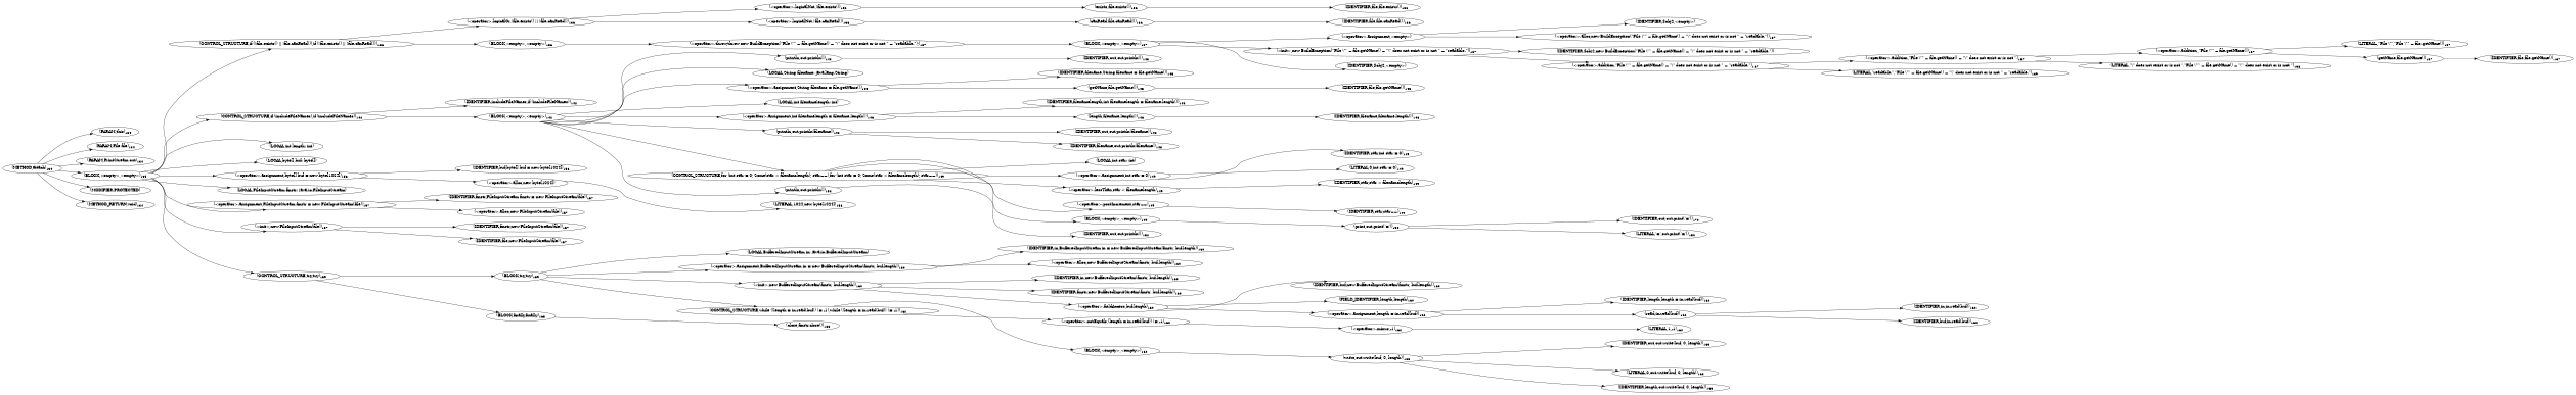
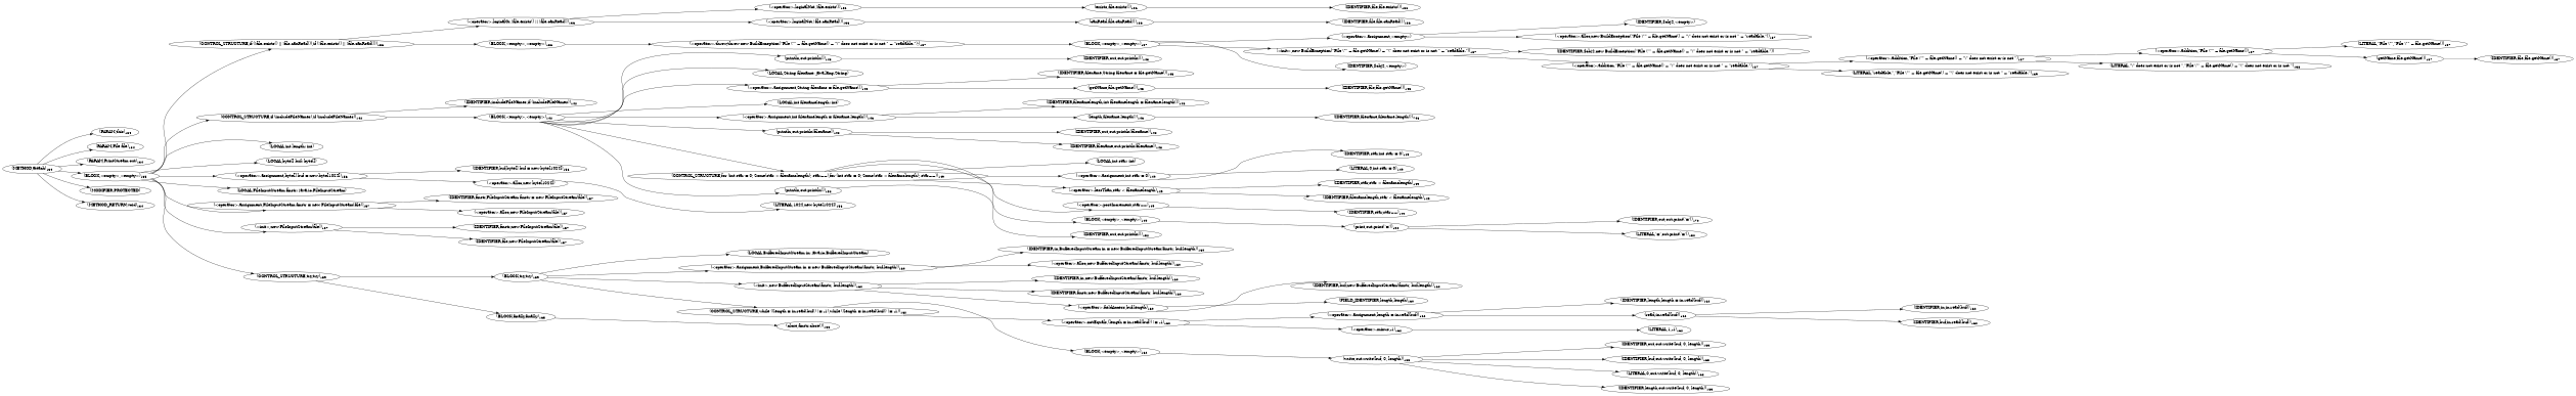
  digraph {
    rankdir=LR
    n1 [label=<(METHOD,attach)<SUB>134</SUB>>]
    n2 [label=<(PARAM,this)<SUB>134</SUB>>]
    n3 [label=<(PARAM,File file)<SUB>134</SUB>>]
    n4 [label=<(PARAM,PrintStream out)<SUB>134</SUB>>]
    n5 [label=<(BLOCK,&lt;empty&gt;,&lt;empty&gt;)<SUB>135</SUB>>]
    n6 [label=<(MODIFIER,PROTECTED)>]
    n7 [label=<(METHOD_RETURN,void)<SUB>134</SUB>>]
    n8 [label=<(CONTROL_STRUCTURE,if (!file.exists() || !file.canRead()),if (!file.exists() || !file.canRead()))<SUB>136</SUB>>]
    n9 [label=<(CONTROL_STRUCTURE,if (includeFileNames),if (includeFileNames))<SUB>142</SUB>>]
    n10 [label=<(LOCAL,int length: int)>]
    n11 [label=<(LOCAL,byte[] buf: byte[])>]
    n12 [label=<(&lt;operator&gt;.assignment,byte[] buf = new byte[1024])<SUB>156</SUB>>]
    n13 [label=<(LOCAL,FileInputStream finstr: java.io.FileInputStream)>]
    n14 [label=<(&lt;operator&gt;.assignment,FileInputStream finstr = new FileInputStream(file))<SUB>157</SUB>>]
    n15 [label=<(&lt;init&gt;,new FileInputStream(file))<SUB>157</SUB>>]
    n16 [label=<(CONTROL_STRUCTURE,try,try)<SUB>159</SUB>>]
    n17 [label=<(&lt;operator&gt;.logicalOr,!file.exists() || !file.canRead())<SUB>136</SUB>>]
    n18 [label=<(BLOCK,&lt;empty&gt;,&lt;empty&gt;)<SUB>136</SUB>>]
    n19 [label=<(IDENTIFIER,includeFileNames,if (includeFileNames))<SUB>142</SUB>>]
    n20 [label=<(BLOCK,&lt;empty&gt;,&lt;empty&gt;)<SUB>142</SUB>>]
    n21 [label=<(IDENTIFIER,buf,byte[] buf = new byte[1024])<SUB>156</SUB>>]
    n22 [label=<(&lt;operator&gt;.alloc,new byte[1024])>]
    n23 [label=<(IDENTIFIER,finstr,FileInputStream finstr = new FileInputStream(file))<SUB>157</SUB>>]
    n24 [label=<(&lt;operator&gt;.alloc,new FileInputStream(file))<SUB>157</SUB>>]
    n25 [label=<(IDENTIFIER,finstr,new FileInputStream(file))<SUB>157</SUB>>]
    n26 [label=<(IDENTIFIER,file,new FileInputStream(file))<SUB>157</SUB>>]
    n27 [label=<(BLOCK,try,try)<SUB>159</SUB>>]
    n28 [label=<(BLOCK,finally,finally)<SUB>165</SUB>>]
    n29 [label=<(&lt;operator&gt;.logicalNot,!file.exists())<SUB>136</SUB>>]
    n30 [label=<(&lt;operator&gt;.logicalNot,!file.canRead())<SUB>136</SUB>>]
    n31 [label=<(&lt;operator&gt;.throw,throw new BuildException(&quot;File \&quot;&quot; + file.getName() + &quot;\&quot; does not exist or is not &quot; + &quot;readable.&quot;);)<SUB>137</SUB>>]
    n32 [label=<(exists,file.exists())<SUB>136</SUB>>]
    n33 [label=<(canRead,file.canRead())<SUB>136</SUB>>]
    n34 [label=<(IDENTIFIER,file,file.exists())<SUB>136</SUB>>]
    n35 [label=<(IDENTIFIER,file,file.canRead())<SUB>136</SUB>>]
    n36 [label=<(BLOCK,&lt;empty&gt;,&lt;empty&gt;)<SUB>137</SUB>>]
    n37 [label=<(&lt;operator&gt;.assignment,&lt;empty&gt;)>]
    n38 [label=<(&lt;init&gt;,new BuildException(&quot;File \&quot;&quot; + file.getName() + &quot;\&quot; does not exist or is not &quot; + &quot;readable.&quot;))<SUB>137</SUB>>]
    n39 [label=<(IDENTIFIER,$obj2,&lt;empty&gt;)>]
    n40 [label=<(IDENTIFIER,$obj2,&lt;empty&gt;)>]
    n41 [label=<(&lt;operator&gt;.alloc,new BuildException(&quot;File \&quot;&quot; + file.getName() + &quot;\&quot; does not exist or is not &quot; + &quot;readable.&quot;))<SUB>137</SUB>>]
    n42 [label=<(IDENTIFIER,$obj2,new BuildException(&quot;File \&quot;&quot; + file.getName() + &quot;\&quot; does not exist or is not &quot; + &quot;readable.&quot;))>]
    n43 [label=<(&lt;operator&gt;.addition,&quot;File \&quot;&quot; + file.getName() + &quot;\&quot; does not exist or is not &quot; + &quot;readable.&quot;)<SUB>137</SUB>>]
    n44 [label=<(&lt;operator&gt;.addition,&quot;File \&quot;&quot; + file.getName() + &quot;\&quot; does not exist or is not &quot;)<SUB>137</SUB>>]
    n45 [label=<(LITERAL,&quot;readable.&quot;,&quot;File \&quot;&quot; + file.getName() + &quot;\&quot; does not exist or is not &quot; + &quot;readable.&quot;)<SUB>139</SUB>>]
    n46 [label=<(&lt;operator&gt;.addition,&quot;File \&quot;&quot; + file.getName())<SUB>137</SUB>>]
    n47 [label=<(LITERAL,&quot;\&quot; does not exist or is not &quot;,&quot;File \&quot;&quot; + file.getName() + &quot;\&quot; does not exist or is not &quot;)<SUB>138</SUB>>]
    n48 [label=<(LITERAL,&quot;File \&quot;&quot;,&quot;File \&quot;&quot; + file.getName())<SUB>137</SUB>>]
    n49 [label=<(getName,file.getName())<SUB>137</SUB>>]
    n50 [label=<(IDENTIFIER,file,file.getName())<SUB>137</SUB>>]
    n51 [label=<(println,out.println())<SUB>143</SUB>>]
    n52 [label=<(LOCAL,String filename: java.lang.String)>]
    n53 [label=<(&lt;operator&gt;.assignment,String filename = file.getName())<SUB>145</SUB>>]
    n54 [label=<(LOCAL,int filenamelength: int)>]
    n55 [label=<(&lt;operator&gt;.assignment,int filenamelength = filename.length())<SUB>146</SUB>>]
    n56 [label=<(println,out.println(filename))<SUB>148</SUB>>]
    n57 [label=<(CONTROL_STRUCTURE,for (int star = 0; Some(star &lt; filenamelength); star++),for (int star = 0; Some(star &lt; filenamelength); star++))<SUB>149</SUB>>]
    n58 [label=<(println,out.println())<SUB>152</SUB>>]
    n59 [label=<(IDENTIFIER,out,out.println())<SUB>143</SUB>>]
    n60 [label=<(IDENTIFIER,filename,String filename = file.getName())<SUB>145</SUB>>]
    n61 [label=<(getName,file.getName())<SUB>145</SUB>>]
    n62 [label=<(IDENTIFIER,filenamelength,int filenamelength = filename.length())<SUB>146</SUB>>]
    n63 [label=<(length,filename.length())<SUB>146</SUB>>]
    n64 [label=<(IDENTIFIER,out,out.println(filename))<SUB>148</SUB>>]
    n65 [label=<(IDENTIFIER,filename,out.println(filename))<SUB>148</SUB>>]
    n66 [label=<(LOCAL,int star: int)>]
    n67 [label=<(&lt;operator&gt;.assignment,int star = 0)<SUB>149</SUB>>]
    n68 [label=<(&lt;operator&gt;.lessThan,star &lt; filenamelength)<SUB>149</SUB>>]
    n69 [label=<(&lt;operator&gt;.postIncrement,star++)<SUB>149</SUB>>]
    n70 [label=<(BLOCK,&lt;empty&gt;,&lt;empty&gt;)<SUB>149</SUB>>]
    n71 [label=<(IDENTIFIER,out,out.println())<SUB>152</SUB>>]
    n72 [label=<(IDENTIFIER,file,file.getName())<SUB>145</SUB>>]
-   n73 [label=<(IDENTIFIER,filename,filename.length())<SUB>146</SUB>>]
+   n73 [label=<(IDENTIFIER,filename,filename.length())<SUB>746</SUB>>]
    n74 [label=<(IDENTIFIER,star,int star = 0)<SUB>149</SUB>>]
    n75 [label=<(LITERAL,0,int star = 0)<SUB>149</SUB>>]
    n76 [label=<(IDENTIFIER,star,star &lt; filenamelength)<SUB>149</SUB>>]
+   n77 [label=<(IDENTIFIER,filenamelength,star &lt; filenamelength)<SUB>149</SUB>>]
    n78 [label=<(IDENTIFIER,star,star++)<SUB>149</SUB>>]
    n79 [label=<(print,out.print('='))<SUB>150</SUB>>]
    n80 [label=<(IDENTIFIER,out,out.print('='))<SUB>170</SUB>>]
    n81 [label=<(LITERAL,'=',out.print('='))<SUB>150</SUB>>]
    n82 [label=<(LITERAL,1024,new byte[1024])<SUB>156</SUB>>]
    n83 [label=<(LOCAL,BufferedInputStream in: java.io.BufferedInputStream)>]
    n84 [label=<(&lt;operator&gt;.assignment,BufferedInputStream in = new BufferedInputStream(finstr, buf.length))<SUB>160</SUB>>]
    n85 [label=<(&lt;init&gt;,new BufferedInputStream(finstr, buf.length))<SUB>160</SUB>>]
    n86 [label=<(CONTROL_STRUCTURE,while ((length = in.read(buf)) != -1),while ((length = in.read(buf)) != -1))<SUB>162</SUB>>]
    n87 [label=<(close,finstr.close())<SUB>166</SUB>>]
    n88 [label=<(IDENTIFIER,in,BufferedInputStream in = new BufferedInputStream(finstr, buf.length))<SUB>160</SUB>>]
    n89 [label=<(&lt;operator&gt;.alloc,new BufferedInputStream(finstr, buf.length))<SUB>160</SUB>>]
    n90 [label=<(IDENTIFIER,in,new BufferedInputStream(finstr, buf.length))<SUB>160</SUB>>]
    n91 [label=<(IDENTIFIER,finstr,new BufferedInputStream(finstr, buf.length))<SUB>160</SUB>>]
    n92 [label=<(&lt;operator&gt;.fieldAccess,buf.length)<SUB>160</SUB>>]
    n93 [label=<(&lt;operator&gt;.notEquals,(length = in.read(buf)) != -1)<SUB>162</SUB>>]
    n94 [label=<(BLOCK,&lt;empty&gt;,&lt;empty&gt;)<SUB>162</SUB>>]
    n95 [label=<(IDENTIFIER,buf,new BufferedInputStream(finstr, buf.length))<SUB>160</SUB>>]
    n96 [label=<(FIELD_IDENTIFIER,length,length)<SUB>160</SUB>>]
    n97 [label=<(&lt;operator&gt;.assignment,length = in.read(buf))<SUB>162</SUB>>]
    n98 [label=<(&lt;operator&gt;.minus,-1)<SUB>162</SUB>>]
    n99 [label=<(write,out.write(buf, 0, length))<SUB>163</SUB>>]
    n100 [label=<(IDENTIFIER,length,length = in.read(buf))<SUB>162</SUB>>]
    n101 [label=<(read,in.read(buf))<SUB>162</SUB>>]
    n102 [label=<(LITERAL,1,-1)<SUB>162</SUB>>]
    n103 [label=<(IDENTIFIER,in,in.read(buf))<SUB>162</SUB>>]
    n104 [label=<(IDENTIFIER,buf,in.read(buf))<SUB>162</SUB>>]
    n105 [label=<(IDENTIFIER,out,out.write(buf, 0, length))<SUB>163</SUB>>]
+   n106 [label=<(IDENTIFIER,buf,out.write(buf, 0, length))<SUB>163</SUB>>]
    n107 [label=<(LITERAL,0,out.write(buf, 0, length))<SUB>163</SUB>>]
    n108 [label=<(IDENTIFIER,length,out.write(buf, 0, length))<SUB>163</SUB>>]
    n1 -> n2
    n1 -> n3
    n1 -> n4
    n1 -> n5
    n1 -> n6
    n1 -> n7
    n5 -> n8
    n5 -> n9
    n5 -> n10
    n5 -> n11
    n5 -> n12
    n5 -> n13
    n5 -> n14
    n5 -> n15
    n5 -> n16
    n8 -> n17
    n8 -> n18
    n9 -> n19
    n9 -> n20
    n12 -> n21
    n12 -> n22
    n14 -> n23
    n14 -> n24
    n15 -> n25
    n15 -> n26
    n16 -> n27
    n16 -> n28
    n17 -> n29
    n17 -> n30
    n18 -> n31
    n20 -> n51
    n20 -> n52
    n20 -> n53
    n20 -> n54
    n20 -> n55
    n20 -> n56
    n20 -> n57
    n20 -> n58
    n22 -> n82
    n27 -> n83
    n27 -> n84
    n27 -> n85
    n27 -> n86
    n28 -> n87
    n29 -> n32
    n30 -> n33
    n31 -> n36
    n32 -> n34
    n33 -> n35
    n36 -> n37
    n36 -> n38
    n36 -> n39
    n37 -> n40
    n37 -> n41
    n38 -> n42
    n38 -> n43
    n43 -> n44
    n43 -> n45
    n44 -> n46
    n44 -> n47
    n46 -> n48
    n46 -> n49
    n49 -> n50
    n51 -> n59
    n53 -> n60
    n53 -> n61
    n55 -> n62
    n55 -> n63
    n56 -> n64
    n56 -> n65
    n57 -> n66
    n57 -> n67
    n57 -> n68
    n57 -> n69
    n57 -> n70
    n58 -> n71
    n61 -> n72
    n63 -> n73
    n67 -> n74
    n67 -> n75
    n68 -> n76
+   n68 -> n77
    n69 -> n78
    n70 -> n79
    n79 -> n80
    n79 -> n81
    n84 -> n88
    n84 -> n89
    n85 -> n90
    n85 -> n91
    n85 -> n92
    n86 -> n93
    n86 -> n94
    n92 -> n95
    n92 -> n96
-   n92 -> n97
+   n93 -> n97
    n93 -> n98
    n94 -> n99
    n97 -> n100
    n97 -> n101
    n98 -> n102
    n99 -> n105
+   n99 -> n106
    n99 -> n107
    n99 -> n108
    n101 -> n103
    n101 -> n104
  }
